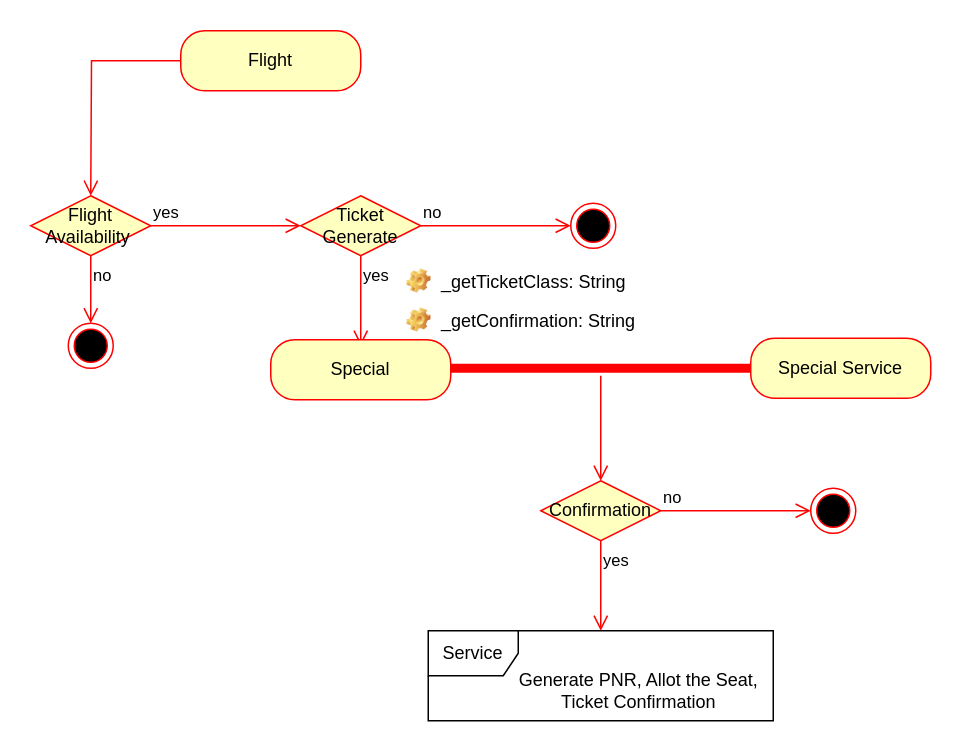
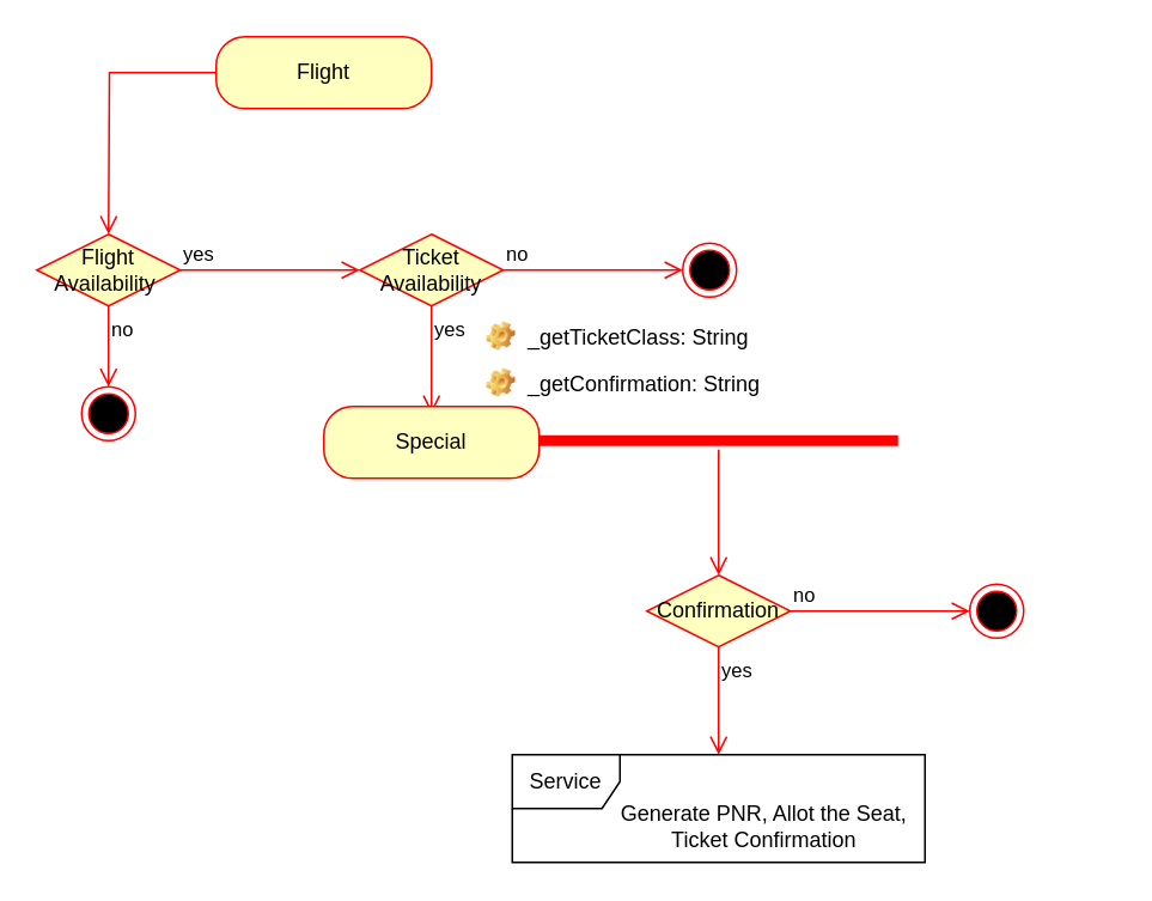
  <mxCell id="0" />
  <mxCell id="1" parent="0" />
  <mxCell id="2" value="Flight" style="rounded=1;whiteSpace=wrap;html=1;arcSize=40;fontColor=#000000;fillColor=#ffffc0;strokeColor=#ff0000;" vertex="1" parent="1"><mxGeometry x="120" y="20" width="120" height="40" as="geometry" /></mxCell>
  <mxCell id="3" value="" style="edgeStyle=orthogonalEdgeStyle;html=1;verticalAlign=bottom;endArrow=open;endSize=8;strokeColor=#ff0000;rounded=0;" edge="1" source="2" parent="1"><mxGeometry relative="1" as="geometry"><mxPoint x="60" y="130" as="targetPoint" /></mxGeometry></mxCell>
  <mxCell id="4" value="Flight Availability&amp;nbsp;" style="rhombus;whiteSpace=wrap;html=1;fillColor=#ffffc0;strokeColor=#ff0000;" vertex="1" parent="1"><mxGeometry x="20" y="130" width="80" height="40" as="geometry" /></mxCell>
  <mxCell id="5" value="yes" style="edgeStyle=orthogonalEdgeStyle;html=1;align=left;verticalAlign=bottom;endArrow=open;endSize=8;strokeColor=#ff0000;rounded=0;" edge="1" parent="1" source="4"><mxGeometry x="-1" relative="1" as="geometry"><mxPoint x="200" y="150" as="targetPoint" /></mxGeometry></mxCell>
  <mxCell id="6" value="no" style="edgeStyle=orthogonalEdgeStyle;html=1;align=left;verticalAlign=top;endArrow=open;endSize=8;strokeColor=#ff0000;rounded=0;" edge="1" parent="1" source="4" target="11"><mxGeometry x="-1" relative="1" as="geometry"><mxPoint x="60" y="230" as="targetPoint" /></mxGeometry></mxCell>
- <mxCell id="7" value="Ticket Generate" style="rhombus;whiteSpace=wrap;html=1;fillColor=#ffffc0;strokeColor=#ff0000;" vertex="1" parent="1"><mxGeometry x="200" y="130" width="80" height="40" as="geometry" /></mxCell>
+ <mxCell id="7" value="Ticket Availability" style="rhombus;whiteSpace=wrap;html=1;fillColor=#ffffc0;strokeColor=#ff0000;" vertex="1" parent="1"><mxGeometry x="200" y="130" width="80" height="40" as="geometry" /></mxCell>
  <mxCell id="8" value="no" style="edgeStyle=orthogonalEdgeStyle;html=1;align=left;verticalAlign=bottom;endArrow=open;endSize=8;strokeColor=#ff0000;rounded=0;" edge="1" source="7" parent="1"><mxGeometry x="-1" relative="1" as="geometry"><mxPoint x="380" y="150" as="targetPoint" /></mxGeometry></mxCell>
  <mxCell id="9" value="yes" style="edgeStyle=orthogonalEdgeStyle;html=1;align=left;verticalAlign=top;endArrow=open;endSize=8;strokeColor=#ff0000;rounded=0;" edge="1" source="7" parent="1"><mxGeometry x="-1" relative="1" as="geometry"><mxPoint x="240" y="230" as="targetPoint" /></mxGeometry></mxCell>
  <mxCell id="10" value="" style="ellipse;html=1;shape=endState;fillColor=#000000;strokeColor=#ff0000;" vertex="1" parent="1"><mxGeometry x="380" y="135" width="30" height="30" as="geometry" /></mxCell>
  <mxCell id="11" value="" style="ellipse;html=1;shape=endState;fillColor=#000000;strokeColor=#ff0000;" vertex="1" parent="1"><mxGeometry x="45" y="215" width="30" height="30" as="geometry" /></mxCell>
  <mxCell id="12" value="_getConfirmation: String" style="label;fontStyle=0;strokeColor=none;fillColor=none;align=left;verticalAlign=top;overflow=hidden;spacingLeft=28;spacingRight=4;rotatable=0;points=[[0,0.5],[1,0.5]];portConstraint=eastwest;imageWidth=16;imageHeight=16;image=img/clipart/Gear_128x128.png" vertex="1" parent="1"><mxGeometry x="264" y="200" width="190" height="26" as="geometry" /></mxCell>
  <mxCell id="13" value="Special" style="rounded=1;whiteSpace=wrap;html=1;arcSize=40;fontColor=#000000;fillColor=#ffffc0;strokeColor=#ff0000;" vertex="1" parent="1"><mxGeometry x="180" y="226" width="120" height="40" as="geometry" /></mxCell>
- <mxCell id="14" value="Special Service" style="rounded=1;whiteSpace=wrap;html=1;arcSize=40;fontColor=#000000;fillColor=#ffffc0;strokeColor=#ff0000;" vertex="1" parent="1"><mxGeometry x="500" y="225" width="120" height="40" as="geometry" /></mxCell>
  <mxCell id="15" value="_getTicketClass: String" style="label;fontStyle=0;strokeColor=none;fillColor=none;align=left;verticalAlign=top;overflow=hidden;spacingLeft=28;spacingRight=4;rotatable=0;points=[[0,0.5],[1,0.5]];portConstraint=eastwest;imageWidth=16;imageHeight=16;image=img/clipart/Gear_128x128.png" vertex="1" parent="1"><mxGeometry x="264" y="174" width="190" height="26" as="geometry" /></mxCell>
  <mxCell id="16" value="" style="shape=line;html=1;strokeWidth=6;strokeColor=#ff0000;" vertex="1" parent="1"><mxGeometry x="300" y="240" width="200" height="10" as="geometry" /></mxCell>
  <mxCell id="17" value="" style="edgeStyle=orthogonalEdgeStyle;html=1;verticalAlign=bottom;endArrow=open;endSize=8;strokeColor=#ff0000;rounded=0;" edge="1" source="16" parent="1"><mxGeometry relative="1" as="geometry"><mxPoint x="400" y="320" as="targetPoint" /></mxGeometry></mxCell>
  <mxCell id="18" value="Confirmation" style="rhombus;whiteSpace=wrap;html=1;fillColor=#ffffc0;strokeColor=#ff0000;" vertex="1" parent="1"><mxGeometry x="360" y="320" width="80" height="40" as="geometry" /></mxCell>
  <mxCell id="19" value="no" style="edgeStyle=orthogonalEdgeStyle;html=1;align=left;verticalAlign=bottom;endArrow=open;endSize=8;strokeColor=#ff0000;rounded=0;" edge="1" source="18" parent="1"><mxGeometry x="-1" relative="1" as="geometry"><mxPoint x="540" y="340" as="targetPoint" /></mxGeometry></mxCell>
  <mxCell id="20" value="yes" style="edgeStyle=orthogonalEdgeStyle;html=1;align=left;verticalAlign=top;endArrow=open;endSize=8;strokeColor=#ff0000;rounded=0;" edge="1" source="18" parent="1"><mxGeometry x="-1" relative="1" as="geometry"><mxPoint x="400" y="420" as="targetPoint" /></mxGeometry></mxCell>
  <mxCell id="21" value="" style="ellipse;html=1;shape=endState;fillColor=#000000;strokeColor=#ff0000;" vertex="1" parent="1"><mxGeometry x="540" y="325" width="30" height="30" as="geometry" /></mxCell>
  <mxCell id="22" value="Service" style="shape=umlFrame;whiteSpace=wrap;html=1;" vertex="1" parent="1"><mxGeometry x="285" y="420" width="230" height="60" as="geometry" /></mxCell>
  <mxCell id="23" value="Generate PNR, Allot the Seat, &lt;br&gt;Ticket Confirmation" style="text;html=1;resizable=0;autosize=1;align=center;verticalAlign=middle;points=[];fillColor=none;strokeColor=none;rounded=0;" vertex="1" parent="1"><mxGeometry x="340" y="445" width="170" height="30" as="geometry" /></mxCell>
